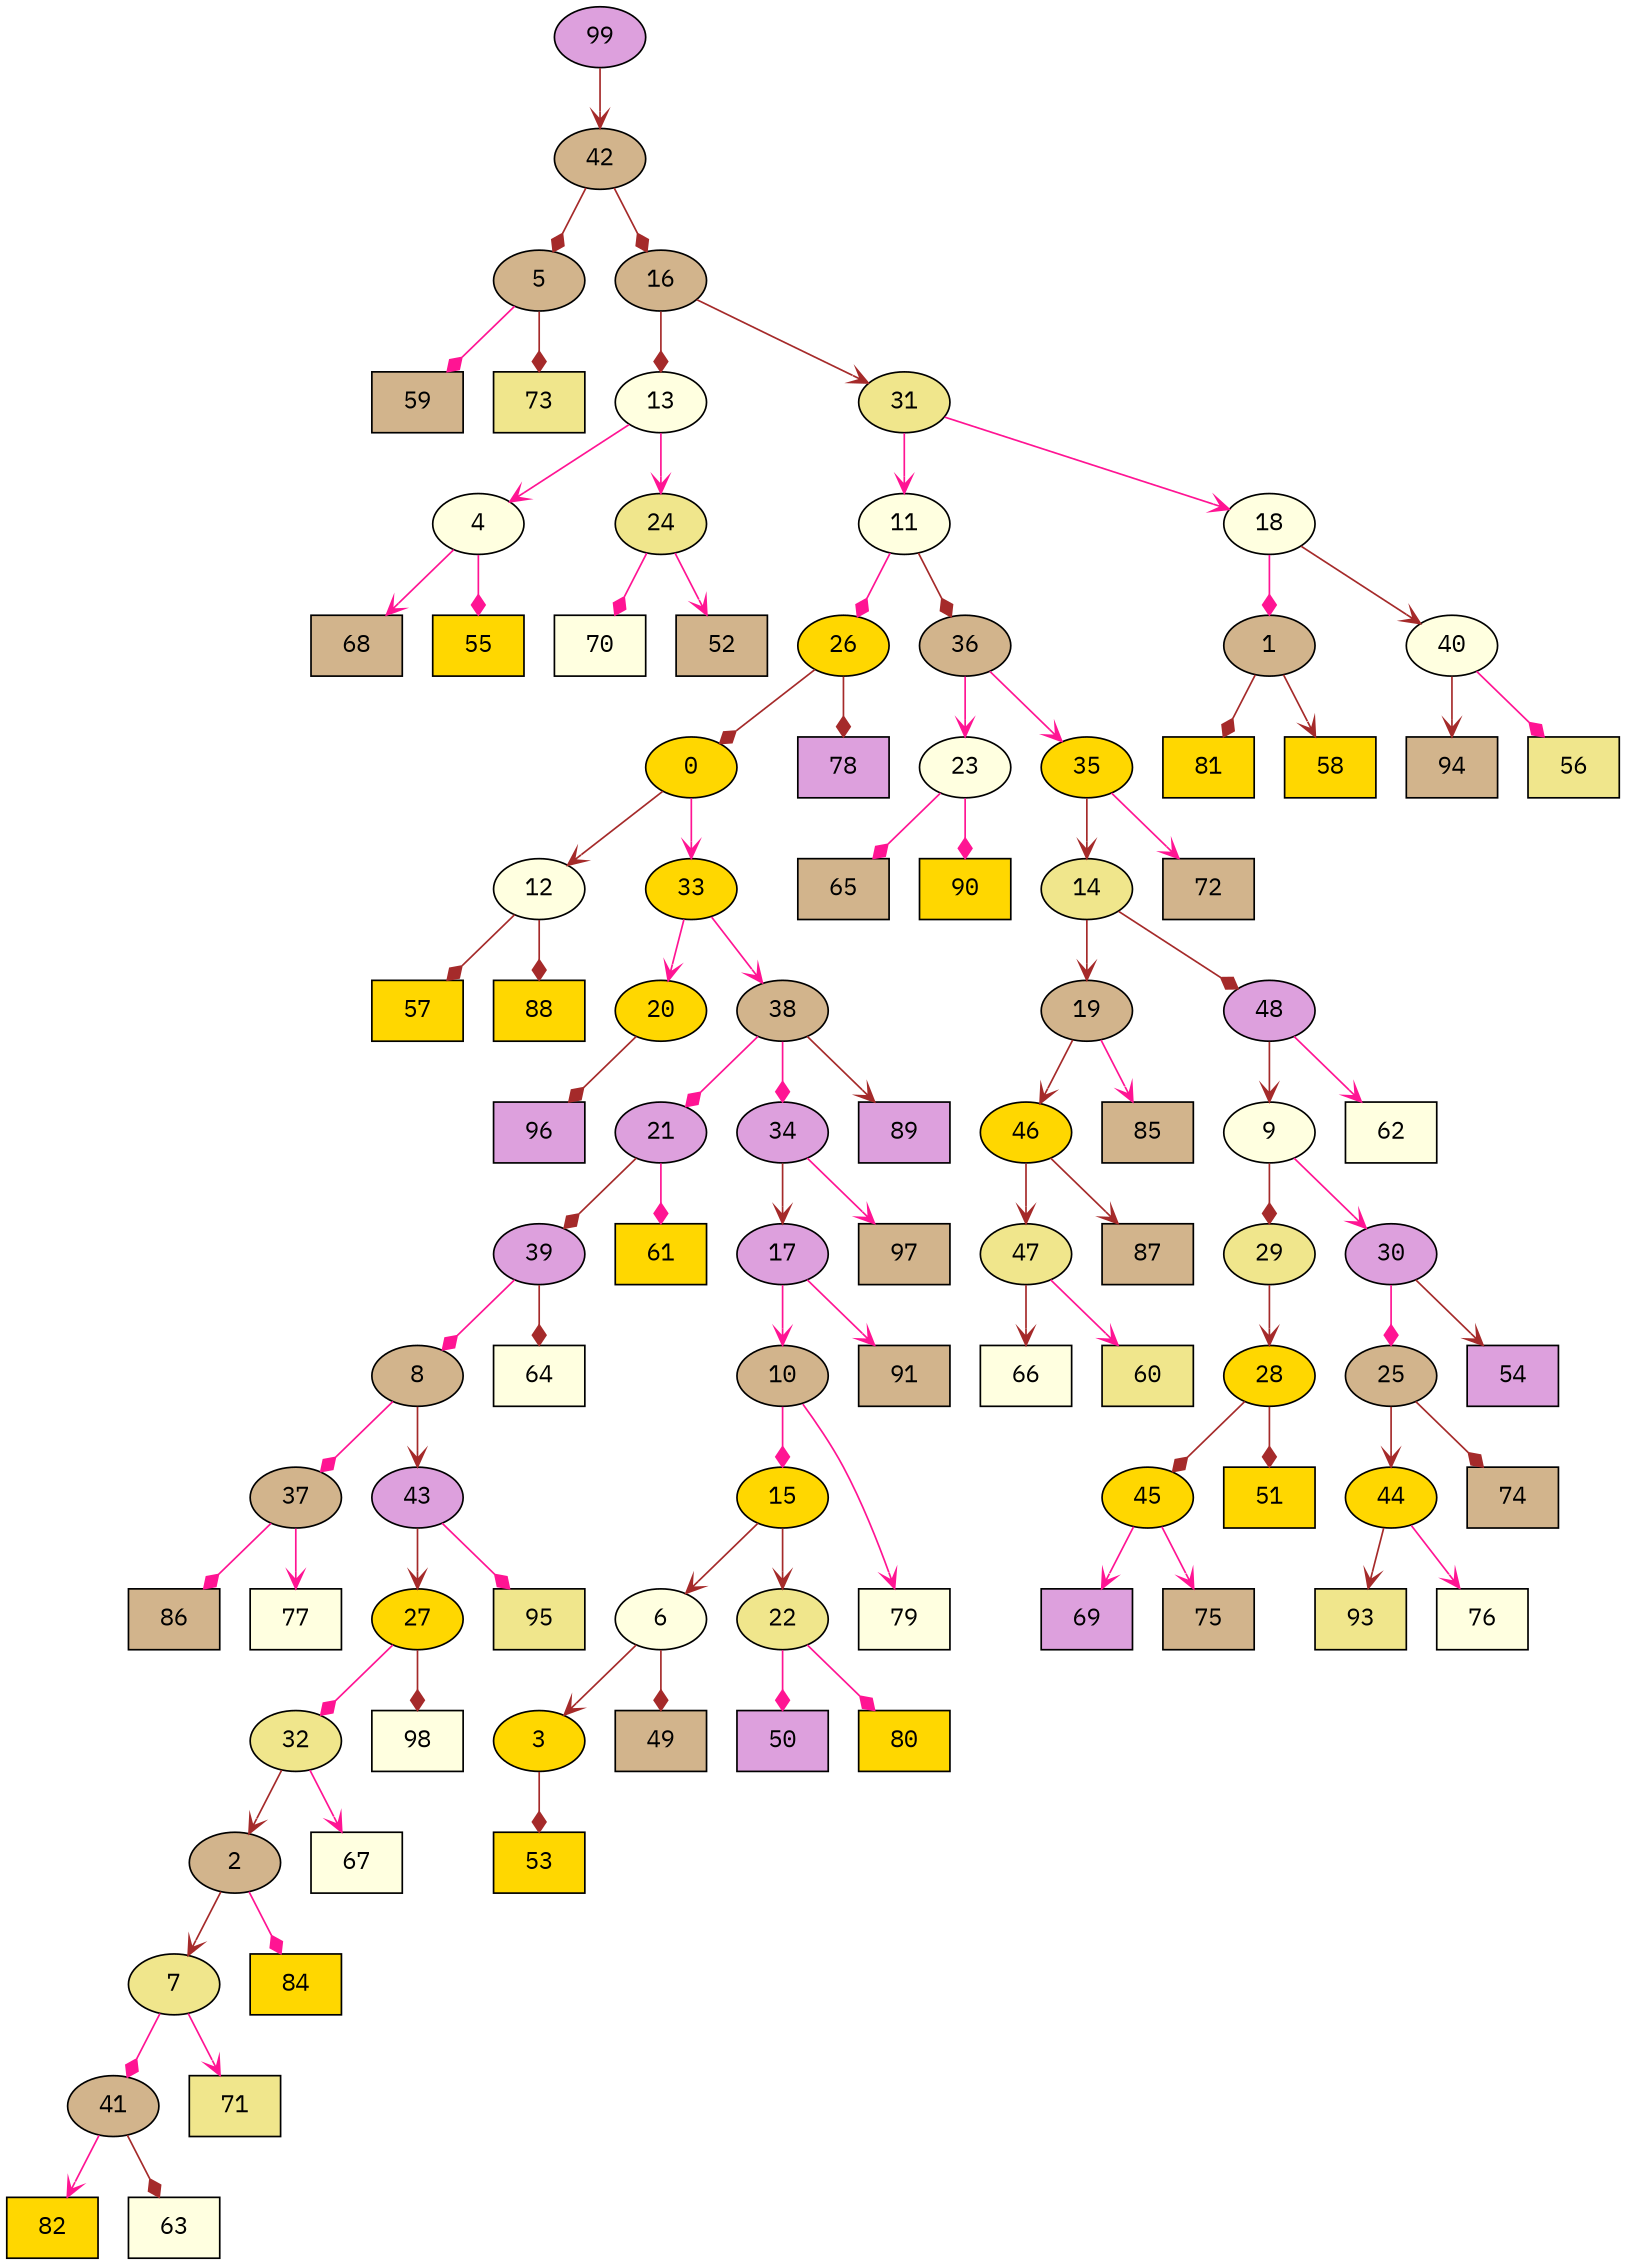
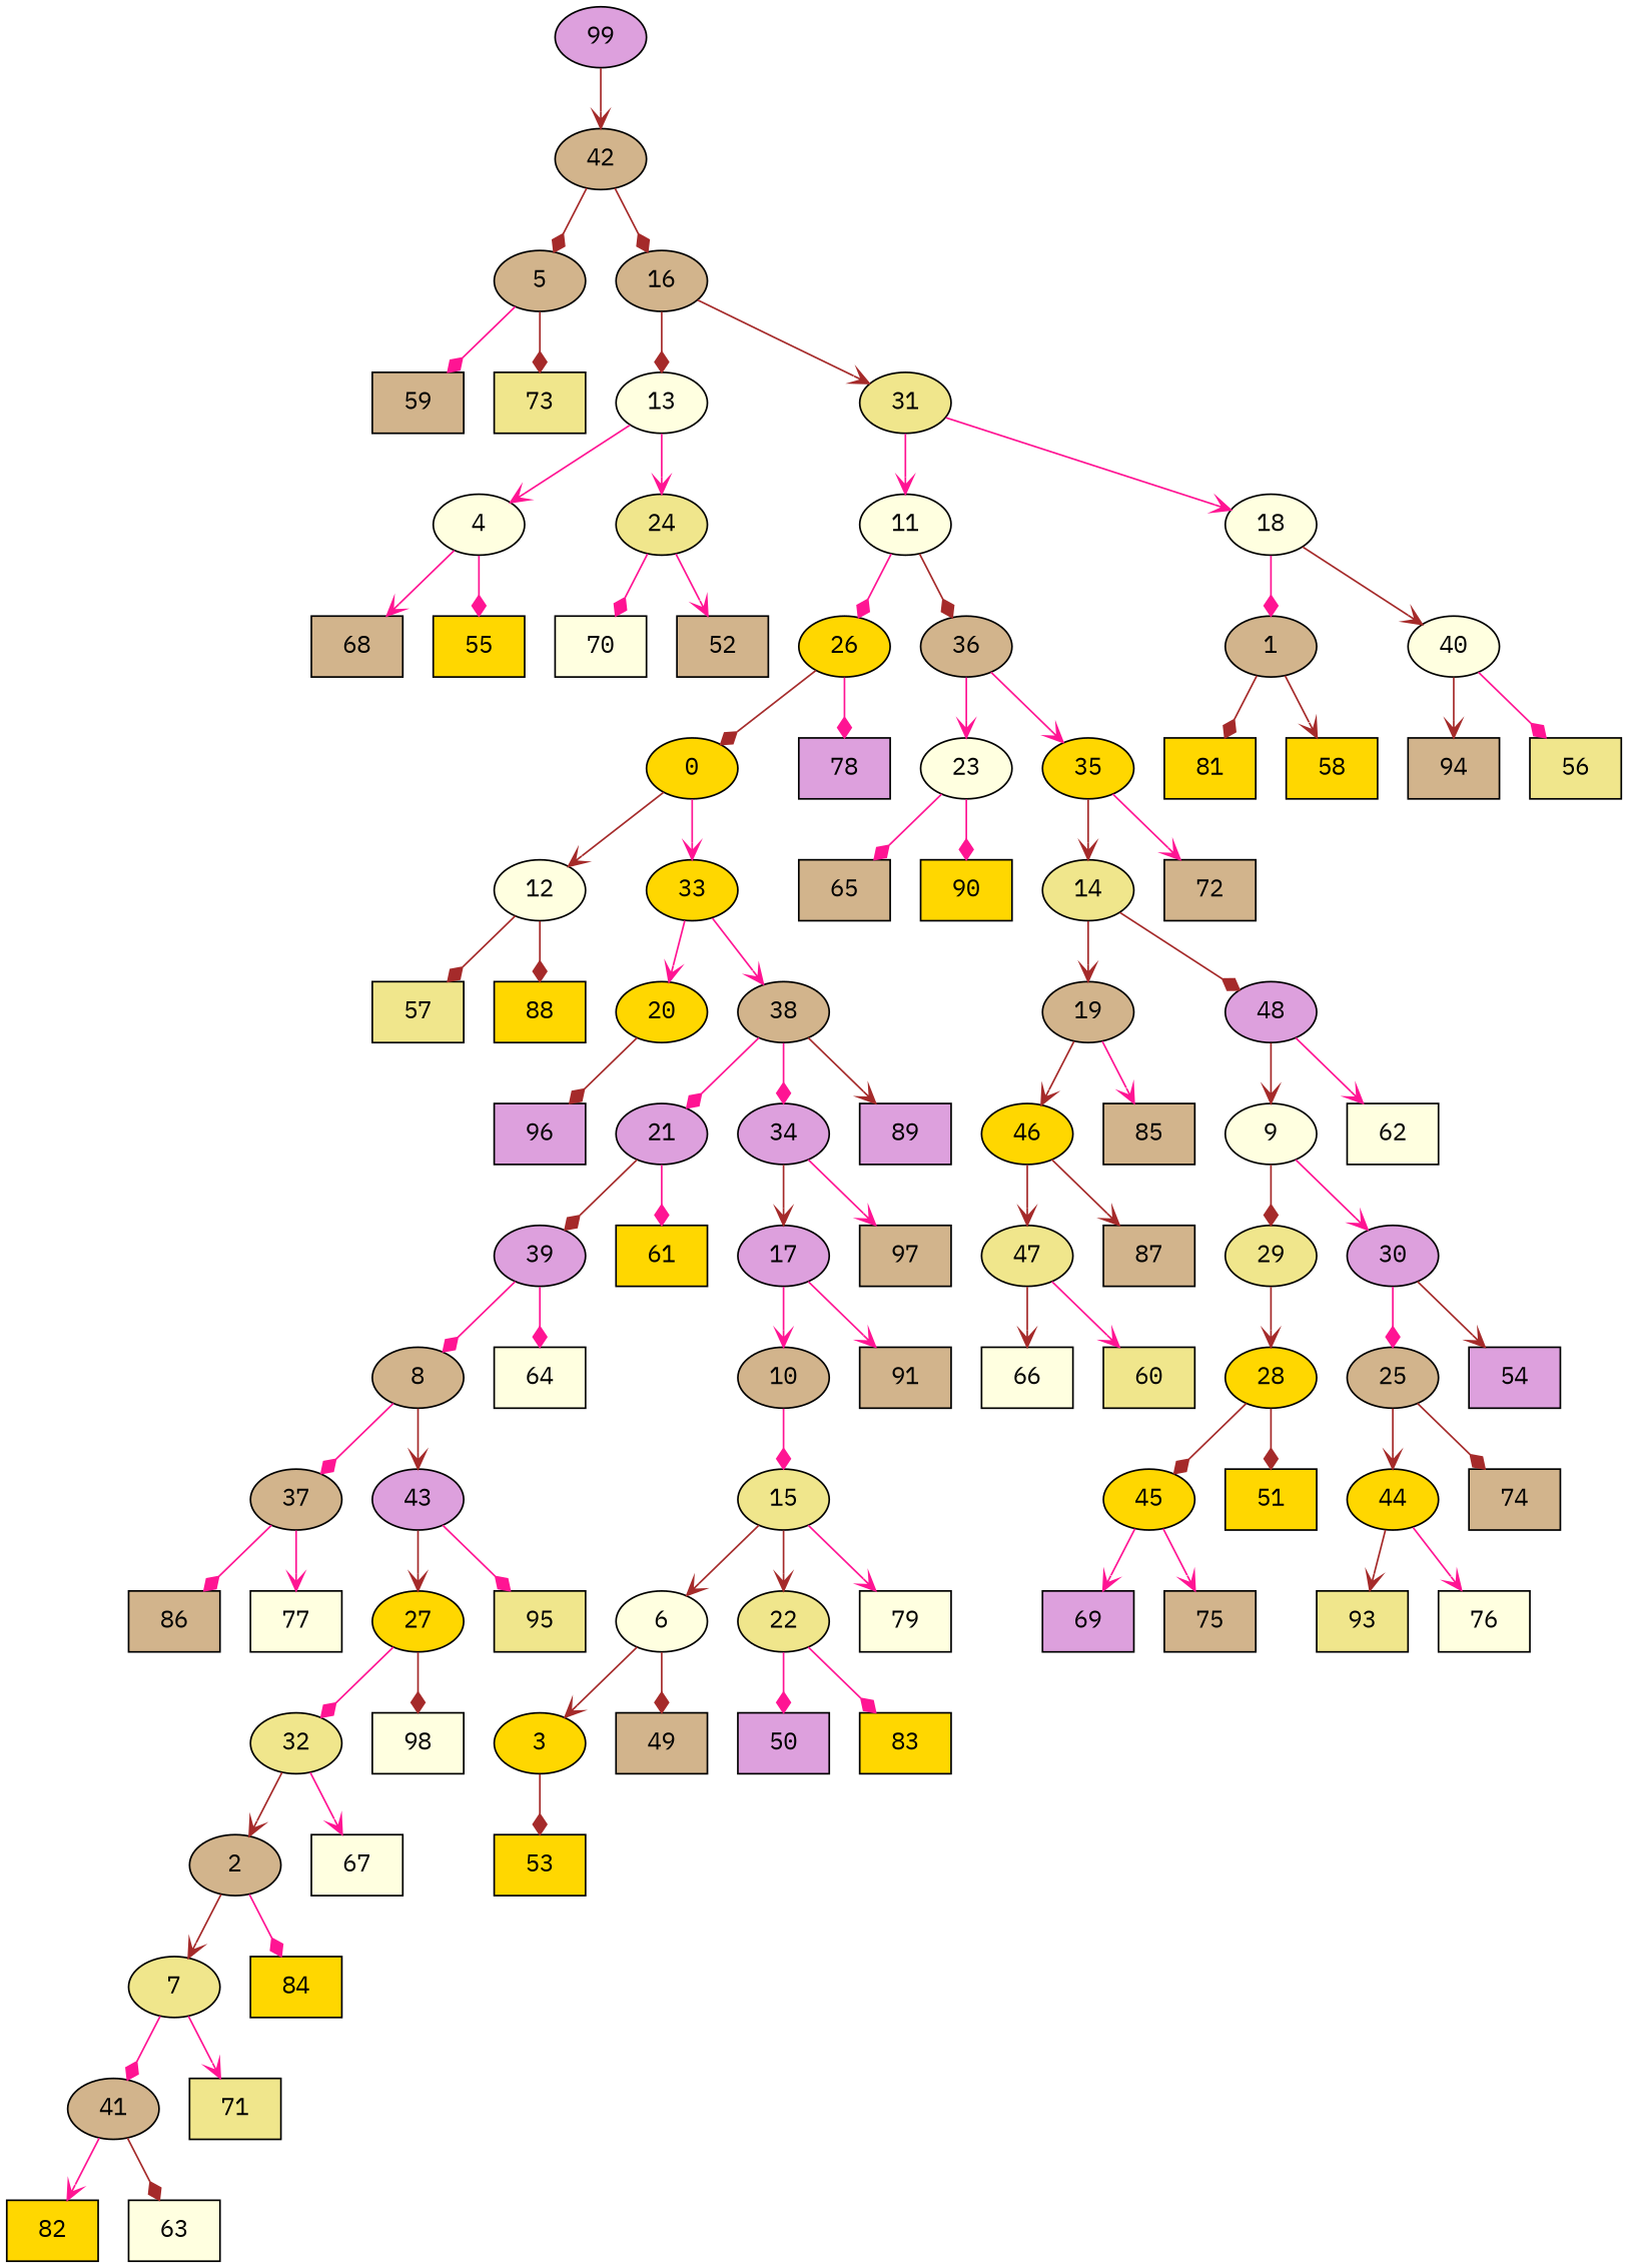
  digraph {
    fontname="IBM Plex Mono"
    node [fillcolor=tan fontname="IBM Plex Mono" style=filled]
    edge [arrowhead=vee color=deeppink fontname="IBM Plex Mono"]
    n1 [fillcolor=gold label=0]
    n2 [fillcolor=lightyellow label=12]
    n3 [fillcolor=gold label=33]
-   n4 [fillcolor=gold label=57 shape=box]
+   n4 [fillcolor=khaki label=57 shape=box]
    n5 [fillcolor=gold label=88 shape=box]
    n6 [fillcolor=gold label=20]
    n7 [label=38]
    n8 [label=1]
    n9 [fillcolor=gold label=81 shape=box]
    n10 [fillcolor=gold label=58 shape=box]
    n11 [label=2]
    n12 [fillcolor=khaki label=7]
    n13 [fillcolor=gold label=84 shape=box]
    n14 [label=41]
    n15 [fillcolor=khaki label=71 shape=box]
    n16 [fillcolor=gold label=3]
    n17 [fillcolor=gold label=53 shape=box]
    n18 [fillcolor=lightyellow label=4]
    n19 [label=68 shape=box]
    n20 [fillcolor=gold label=55 shape=box]
    n21 [label=5]
    n22 [label=59 shape=box]
    n23 [fillcolor=khaki label=73 shape=box]
    n24 [fillcolor=lightyellow label=6]
    n25 [label=49 shape=box]
    n26 [fillcolor=gold label=82 shape=box]
    n27 [fillcolor=lightyellow label=63 shape=box]
    n28 [label=8]
    n29 [label=37]
    n30 [fillcolor=plum label=43]
    n31 [label=86 shape=box]
    n32 [fillcolor=lightyellow label=77 shape=box]
    n33 [fillcolor=gold label=27]
    n34 [fillcolor=khaki label=95 shape=box]
    n35 [fillcolor=lightyellow label=9]
    n36 [fillcolor=khaki label=29]
    n37 [fillcolor=plum label=30]
    n38 [fillcolor=gold label=28]
    n39 [label=25]
    n40 [fillcolor=plum label=54 shape=box]
    n41 [label=10]
-   n42 [fillcolor=gold label=15]
+   n42 [fillcolor=khaki label=15]
    n43 [fillcolor=lightyellow label=79 shape=box]
    n44 [fillcolor=khaki label=22]
    n45 [fillcolor=lightyellow label=11]
    n46 [fillcolor=gold label=26]
    n47 [label=36]
    n48 [fillcolor=plum label=78 shape=box]
    n49 [fillcolor=lightyellow label=23]
    n50 [fillcolor=gold label=35]
    n51 [fillcolor=lightyellow label=13]
    n52 [fillcolor=khaki label=24]
    n53 [fillcolor=lightyellow label=70 shape=box]
    n54 [label=52 shape=box]
    n55 [fillcolor=khaki label=14]
    n56 [label=19]
    n57 [fillcolor=plum label=48]
    n58 [fillcolor=gold label=46]
    n59 [label=85 shape=box]
    n60 [fillcolor=lightyellow label=62 shape=box]
    n61 [fillcolor=plum label=50 shape=box]
-   n62 [fillcolor=gold label=80 shape=box]
+   n62 [fillcolor=gold label=83 shape=box]
    n63 [label=16]
    n64 [fillcolor=khaki label=31]
    n65 [fillcolor=lightyellow label=18]
    n66 [fillcolor=plum label=17]
    n67 [label=91 shape=box]
    n68 [fillcolor=lightyellow label=40]
    n69 [label=94 shape=box]
    n70 [fillcolor=khaki label=56 shape=box]
    n71 [fillcolor=khaki label=47]
    n72 [label=87 shape=box]
    n73 [fillcolor=plum label=96 shape=box]
    n74 [fillcolor=plum label=21]
    n75 [fillcolor=plum label=39]
    n76 [fillcolor=gold label=61 shape=box]
    n77 [fillcolor=lightyellow label=64 shape=box]
    n78 [label=65 shape=box]
    n79 [fillcolor=gold label=90 shape=box]
    n80 [fillcolor=gold label=44]
    n81 [label=74 shape=box]
    n82 [fillcolor=khaki label=93 shape=box]
    n83 [fillcolor=lightyellow label=76 shape=box]
    n84 [fillcolor=khaki label=32]
    n85 [fillcolor=lightyellow label=98 shape=box]
    n86 [fillcolor=lightyellow label=67 shape=box]
    n87 [fillcolor=gold label=45]
    n88 [fillcolor=gold label=51 shape=box]
    n89 [fillcolor=plum label=69 shape=box]
    n90 [label=75 shape=box]
    n91 [fillcolor=plum label=34]
    n92 [fillcolor=plum label=89 shape=box]
    n93 [label=97 shape=box]
    n94 [label=72 shape=box]
    n95 [label=42]
    n96 [fillcolor=lightyellow label=66 shape=box]
    n97 [fillcolor=khaki label=60 shape=box]
    n98 [fillcolor=plum label=99]
    n1 -> n2 [color=brown]
    n1 -> n3
    n2 -> n4 [arrowhead=diamond color=brown]
    n2 -> n5 [arrowhead=diamond color=brown]
    n3 -> n6
    n3 -> n7
    n6 -> n73 [arrowhead=diamond color=brown]
    n7 -> n74 [arrowhead=diamond]
    n7 -> n91 [arrowhead=diamond]
    n7 -> n92 [color=brown]
    n8 -> n9 [arrowhead=diamond color=brown]
    n8 -> n10 [color=brown]
    n11 -> n12 [color=brown]
    n11 -> n13 [arrowhead=diamond]
    n12 -> n14 [arrowhead=diamond]
    n12 -> n15
    n14 -> n26
    n14 -> n27 [arrowhead=diamond color=brown]
    n16 -> n17 [arrowhead=diamond color=brown]
    n18 -> n19
    n18 -> n20 [arrowhead=diamond]
    n21 -> n22 [arrowhead=diamond]
    n21 -> n23 [arrowhead=diamond color=brown]
    n24 -> n16 [color=brown]
    n24 -> n25 [arrowhead=diamond color=brown]
    n28 -> n29 [arrowhead=diamond]
    n28 -> n30 [color=brown]
    n29 -> n31 [arrowhead=diamond]
    n29 -> n32
    n30 -> n33 [color=brown]
    n30 -> n34 [arrowhead=diamond]
    n33 -> n84 [arrowhead=diamond]
    n33 -> n85 [arrowhead=diamond color=brown]
    n35 -> n36 [arrowhead=diamond color=brown]
    n35 -> n37
    n36 -> n38 [color=brown]
    n37 -> n39 [arrowhead=diamond]
    n37 -> n40 [color=brown]
    n38 -> n87 [arrowhead=diamond color=brown]
    n38 -> n88 [arrowhead=diamond color=brown]
    n39 -> n80 [color=brown]
    n39 -> n81 [arrowhead=diamond color=brown]
    n41 -> n42 [arrowhead=diamond]
-   n41 -> n43
+   n42 -> n43
    n42 -> n24 [color=brown]
    n42 -> n44 [color=brown]
    n44 -> n61 [arrowhead=diamond]
    n44 -> n62 [arrowhead=diamond]
    n45 -> n46 [arrowhead=diamond]
    n45 -> n47 [arrowhead=diamond color=brown]
    n46 -> n1 [arrowhead=diamond color=brown]
-   n46 -> n48 [arrowhead=diamond color=brown]
+   n46 -> n48 [arrowhead=diamond]
    n47 -> n49
    n47 -> n50
    n49 -> n78 [arrowhead=diamond]
    n49 -> n79 [arrowhead=diamond]
    n50 -> n55 [color=brown]
    n50 -> n94
    n51 -> n18
    n51 -> n52
    n52 -> n53 [arrowhead=diamond]
    n52 -> n54
    n55 -> n56 [color=brown]
    n55 -> n57 [arrowhead=diamond color=brown]
    n56 -> n58 [color=brown]
    n56 -> n59
    n57 -> n35 [color=brown]
    n57 -> n60
    n58 -> n71 [color=brown]
    n58 -> n72 [color=brown]
    n63 -> n51 [arrowhead=diamond color=brown]
    n63 -> n64 [color=brown]
    n64 -> n45
    n64 -> n65
    n65 -> n8 [arrowhead=diamond]
    n65 -> n68 [color=brown]
    n66 -> n41
    n66 -> n67
    n68 -> n69 [color=brown]
    n68 -> n70 [arrowhead=diamond]
    n71 -> n96 [color=brown]
    n71 -> n97
    n74 -> n75 [arrowhead=diamond color=brown]
    n74 -> n76 [arrowhead=diamond]
    n75 -> n28 [arrowhead=diamond]
-   n75 -> n77 [arrowhead=diamond color=brown]
+   n75 -> n77 [arrowhead=diamond]
    n80 -> n82 [color=brown]
    n80 -> n83
    n84 -> n11 [color=brown]
    n84 -> n86
    n87 -> n89
    n87 -> n90
    n91 -> n66 [color=brown]
    n91 -> n93
    n95 -> n21 [arrowhead=diamond color=brown]
    n95 -> n63 [arrowhead=diamond color=brown]
    n98 -> n95 [color=brown]
  }
